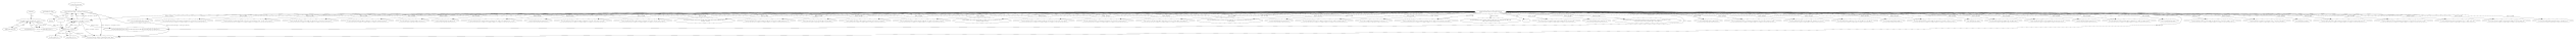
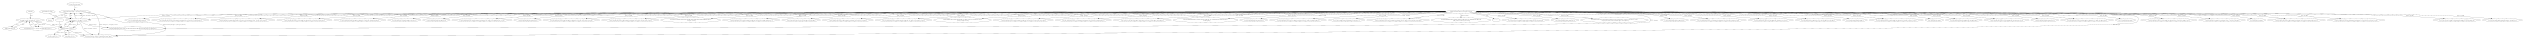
  digraph {
    fontname=Montserrat
    node [fontname=Montserrat]
    edge [fontname=Montserrat]
    n1 [label="(Call,assert(image != (Image *) NULL))"]
    n2 [label="(Call,image != (Image *) NULL)"]
    n3 [label="(Block,)"]
    n4 [label="(MethodReturn,static MagickBooleanType)"]
    n5 [label="(Call,(Image *) NULL)"]
    n6 [label="(Call,OpenBlob(image_info,image,WriteBinaryBlobMode,&image->exception))"]
    n7 [label="(Call,time(NULL))"]
    n8 [label="(Identifier,NULL)"]
    n9 [label="(MethodParameterIn,Image *image)"]
    n10 [label="(Call,TransformImageColorspace(image,sRGBColorspace))"]
    n11 [label="(Call,WriteBlobByte(image,0x40))"]
    n12 [label="(Call,ExportQuantumPixels(image,(const CacheView *) NULL,quantum_info,\n      GrayQuantum,scanline,&image->exception))"]
    n13 [label="(Call,WriteBlobByte(image,0x80))"]
    n14 [label="(Call,WriteBlobMSBShort(image,(unsigned short) pdb_image.y_last))"]
    n15 [label="(Call,WriteBlobMSBShort(image,pdb_image.x_anchor))"]
    n16 [label="(Call,WriteBlob(image,(size_t) (q-runlength),runlength))"]
    n17 [label="(Call,SaveImageTag(image,1))"]
    n18 [label="(Call,WriteBlobMSBLong(image,(unsigned int) pdb_info.sort_info))"]
    n19 [label="(Call,TellBlob(image))"]
    n20 [label="(Call,WriteBlobByte(image,pdb_image.type))"]
    n21 [label="(Call,WriteBlobMSBShort(image,pdb_image.y_anchor))"]
    n22 [label="(Call,WriteBlobByte(image,0x40))"]
    n23 [label="(Call,WriteBlobMSBLong(image,(unsigned int) pdb_image.note))"]
    n24 [label="(Call,CloseBlob(image))"]
    n25 [label="(Call,WriteBlobMSBShort(image,(unsigned short) pdb_image.x_last))"]
    n26 [label="(Call,WriteBlob(image,4,(unsigned char *) pdb_info.type))"]
    n27 [label="(Call,TellBlob(image))"]
    n28 [label="(Call,WriteBlobMSBLong(image,(unsigned int) pdb_image.reserved_2))"]
    n29 [label="(Call,WriteBlobMSBLong(image,(unsigned int) pdb_info.archive_time))"]
-   n30 [label="(Call,WriteBlob(image,4,(unsigned char *) pdb_info.id))"]
    n31 [label="(Call,TransformImageColorspace(image,sRGBColorspace))"]
    n32 [label="(Call,GetImageType(image,&image->exception ))"]
    n33 [label="(Call,WriteBlobByte(image,0))"]
    n34 [label="(Call,WriteBlobMSBShort(image,(unsigned short) pdb_info.attributes))"]
    n35 [label="(Call,WriteBlob(image,sizeof(pdb_info.name),(unsigned char *) pdb_info.name))"]
    n36 [label="(Call,WriteBlobMSBShort(image,(unsigned short) pdb_info.version))"]
    n37 [label="(Call,WriteBlobByte(image,(unsigned char) pdb_image.version))"]
    n38 [label="(Call,WriteBlobString(image,comment))"]
    n39 [label="(Call,WriteBlobByte(image,0x6f))"]
    n40 [label="(Call,WriteBlobMSBLong(image,(unsigned int) pdb_info.application_info))"]
    n41 [label="(Call,WriteBlobByte(image,0x6f))"]
    n42 [label="(Call,WriteBlobMSBLong(image,(unsigned int) pdb_info.next_record))"]
    n43 [label="(Call,WriteBlobMSBLong(image,(unsigned int) pdb_info.modify_time))"]
    n44 [label="(Call,SetImageProgress(image,SaveImageTag,(MagickOffsetType) y,\n      image->rows))"]
    n45 [label="(Call,WriteBlobMSBLong(image,(unsigned int) pdb_image.reserved_1))"]
    n46 [label="(Call,AcquireQuantumInfo(image_info,image))"]
    n47 [label="(Call,WriteBlobMSBLong(image,(unsigned int) pdb_info.seed))"]
    n48 [label="(Call,WriteBlobMSBLong(image,(unsigned int) pdb_info.create_time))"]
    n49 [label="(Call,WriteBlob(image,sizeof(pdb_image.name),(unsigned char *)\n    pdb_image.name))"]
    n50 [label="(Call,WriteBlobMSBLong(image,(unsigned int) pdb_info.modify_number))"]
    n51 [label="(Call,WriteBlobMSBShort(image,(unsigned short) pdb_image.width))"]
    n52 [label="(Call,GetVirtualPixels(image,0,y,image->columns,1,&image->exception))"]
    n53 [label="(Call,WriteBlobMSBLong(image,(unsigned int) (TellBlob(image)+8+58+q-\n        runlength)))"]
    n54 [label="(Call,WriteBlobByte(image,0x80))"]
    n55 [label="(Call,WriteBlobMSBShort(image,(unsigned short) pdb_image.height))"]
    n56 [label="(Call,GetImageProperty(image,\"comment\"))"]
    n57 [label="(Call,WriteBlobMSBShort(image,(unsigned short) pdb_info.number_records))"]
    n58 [label="(Call,WriteBlobMSBLong(image,(unsigned int) (TellBlob(image)+8*\n    pdb_info.number_records)))"]
    1000110
    n60 [label="(Image,(const ImageInfo *) NULL)"]
    n61 [label="(Identifier,NULL)"]
    n62 [label="(Call,image_info != (const ImageInfo *) NULL)"]
    n63 [label="(Identifier,image)"]
    n64 [label="(Identifier,image)"]
    1000148
    1000136
    n1 -> n2 [label="CFG: "]
    n1 -> n3 [label="AST: "]
    n1 -> n4 [label="DDG: assert(image != (Image *) NULL)"]
    n1 -> n4 [label="DDG: image != (Image *) NULL"]
    n2 -> n1 [label="AST: "]
    n2 -> n1 [label="DDG: image"]
    n2 -> n1 [label="DDG: (Image *) NULL"]
    n2 -> n4 [label="DDG: (Image *) NULL"]
    n2 -> n5 [label="CFG: "]
    n2 -> n6 [label="DDG: image"]
    n5 -> n2 [label="AST: "]
    n5 -> n2 [label="DDG: NULL"]
    n5 -> n4 [label="DDG: NULL"]
    n5 -> n7 [label="DDG: NULL"]
    n5 -> n8 [label="CFG: "]
    n8 -> n5 [label="AST: "]
    n9 -> n2 [label="DDG: image"]
    n9 -> n4 [label="DDG: image"]
    n9 -> n6 [label="DDG: image"]
    n9 -> n10 [label="DDG: image"]
    n9 -> n11 [label="DDG: image"]
    n9 -> n12 [label="DDG: image"]
    n9 -> n13 [label="DDG: image"]
    n9 -> n14 [label="DDG: image"]
    n9 -> n15 [label="DDG: image"]
    n9 -> n16 [label="DDG: image"]
    n9 -> n17 [label="DDG: image"]
    n9 -> n18 [label="DDG: image"]
    n9 -> n19 [label="DDG: image"]
    n9 -> n20 [label="NULL: image"]
    n9 -> n21 [label="DDG: image"]
    n9 -> n22 [label="DDG: image"]
    n9 -> n23 [label="DDG: image"]
    n9 -> n24 [label="DDG: image"]
    n9 -> n25 [label="DDG: image"]
    n9 -> n26 [label="DDG: image"]
    n9 -> n27 [label="DDG: image"]
    n9 -> n28 [label="DDG: image"]
    n9 -> n29 [label="DDG: image"]
-   n9 -> n30 [label="DDG: image"]
    n9 -> n31 [label="DDG: image"]
    n9 -> n32 [label="DDG: image"]
    n9 -> n33 [label="DDG: image"]
    n9 -> n34 [label="DDG: image"]
    n9 -> n35 [label="DDG: image"]
    n9 -> n36 [label="DDG: image"]
    n9 -> n37 [label="DDG: image"]
    n9 -> n38 [label="DDG: image"]
    n9 -> n39 [label="DDG: image"]
    n9 -> n40 [label="DDG: image"]
    n9 -> n41 [label="DDG: image"]
    n9 -> n42 [label="DDG: image"]
    n9 -> n43 [label="DDG: image"]
    n9 -> n44 [label="DDG: image"]
    n9 -> n45 [label="DDG: image"]
    n9 -> n46 [label="DDG: image"]
    n9 -> n47 [label="DDG: image"]
    n9 -> n48 [label="DDG: image"]
    n9 -> n49 [label="DDG: image"]
    n9 -> n50 [label="DDG: image"]
    n9 -> n51 [label="DDG: image"]
    n9 -> n52 [label="DDG: image"]
    n9 -> n53 [label="DDG: image"]
    n9 -> n54 [label="DDG: image"]
    n9 -> n55 [label="DDG: image"]
    n9 -> n56 [label="DDG: image"]
    n9 -> n57 [label="DDG: image"]
    n9 -> n58 [label="DDG: image"]
    n9 -> 1000110 [label="AST: "]
    n60 -> n5 [label="DDG: NULL"]
    n60 -> n61 [label="CFG: "]
    n60 -> n62 [label="AST: "]
    n60 -> n62 [label="DDG: NULL"]
    n61 -> n60 [label="AST: "]
    n62 -> n60 [label="CFG: "]
    n63 -> n1 [label="CFG: "]
    n64 -> n2 [label="AST: "]
    1000148 -> n5 [label="AST: "]
    1000136 -> n60 [label="AST: "]
  }
